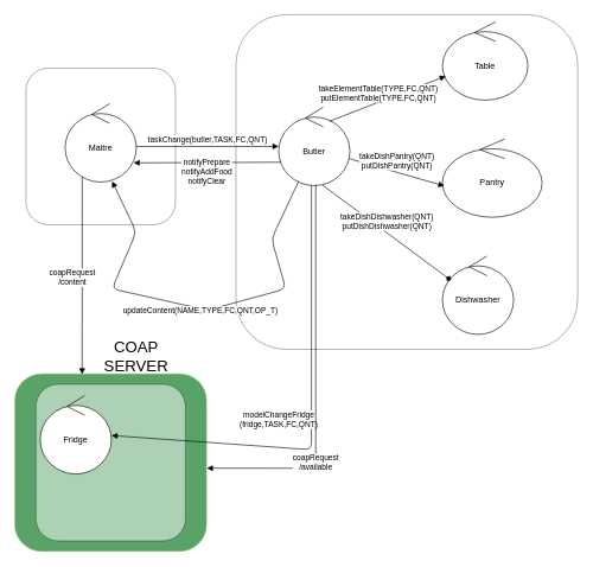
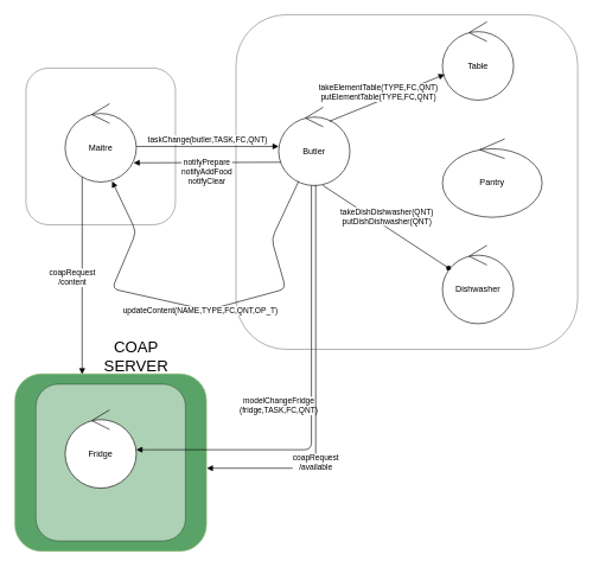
  <mxCell id="0" />
  <mxCell id="1" parent="0" />
  <mxCell id="2" value="" style="rounded=1;whiteSpace=wrap;html=1;shadow=0;fillColor=#5AA368;strokeColor=#82b366;" vertex="1" parent="1"><mxGeometry x="20.5" y="524.5" width="269" height="249" as="geometry" /></mxCell>
  <mxCell id="3" value="" style="rounded=1;whiteSpace=wrap;html=1;shadow=0;opacity=50;" vertex="1" parent="1"><mxGeometry x="50" y="539" width="210" height="220" as="geometry" /></mxCell>
  <mxCell id="4" value="" style="rounded=1;whiteSpace=wrap;html=1;shadow=0;opacity=50;" vertex="1" parent="1"><mxGeometry x="36" y="95" width="210" height="220" as="geometry" /></mxCell>
  <mxCell id="5" value="" style="rounded=1;whiteSpace=wrap;html=1;shadow=0;opacity=50;" vertex="1" parent="1"><mxGeometry x="331" y="20" width="480" height="470" as="geometry" /></mxCell>
  <mxCell id="6" value="Butler" style="ellipse;shape=umlControl;whiteSpace=wrap;html=1;" vertex="1" parent="1"><mxGeometry x="391" y="150" width="100" height="110" as="geometry" /></mxCell>
  <mxCell id="7" value="Maitre" style="ellipse;shape=umlControl;whiteSpace=wrap;html=1;" vertex="1" parent="1"><mxGeometry x="91" y="145" width="100" height="110" as="geometry" /></mxCell>
- <mxCell id="8" value="Table" style="ellipse;shape=umlControl;whiteSpace=wrap;html=1;" vertex="1" parent="1"><mxGeometry x="621" y="30" width="120" height="110" as="geometry" /></mxCell>
+ <mxCell id="8" value="Table" style="ellipse;shape=umlControl;whiteSpace=wrap;html=1;" vertex="1" parent="1"><mxGeometry x="621" y="30" width="100" height="110" as="geometry" /></mxCell>
  <mxCell id="9" value="Pantry" style="ellipse;shape=umlControl;whiteSpace=wrap;html=1;" vertex="1" parent="1"><mxGeometry x="621" y="194.5" width="140" height="110" as="geometry" /></mxCell>
- <mxCell id="10" value="Dishwasher" style="ellipse;shape=umlControl;whiteSpace=wrap;html=1;" vertex="1" parent="1"><mxGeometry x="621" y="359" width="100" height="110" as="geometry" /></mxCell>
+ <mxCell id="10" value="Dishwasher" style="ellipse;shape=umlControl;whiteSpace=wrap;html=1;" vertex="1" parent="1"><mxGeometry x="621" y="344" width="100" height="110" as="geometry" /></mxCell>
  <mxCell id="11" value="taskChange(butler,TASK,FC,QNT)" style="html=1;verticalAlign=bottom;endArrow=block;" edge="1" parent="1" target="6"><mxGeometry width="80" relative="1" as="geometry"><mxPoint x="191" y="205" as="sourcePoint" /><mxPoint x="271" y="205" as="targetPoint" /></mxGeometry></mxCell>
  <mxCell id="12" value="notifyPrepare&lt;br&gt;notifyAddFood&lt;br&gt;notifyClear" style="html=1;verticalAlign=bottom;endArrow=block;exitX=0.028;exitY=0.702;exitDx=0;exitDy=0;exitPerimeter=0;entryX=0.962;entryY=0.755;entryDx=0;entryDy=0;entryPerimeter=0;" edge="1" parent="1" source="6" target="7"><mxGeometry x="0.006" y="35" width="80" relative="1" as="geometry"><mxPoint x="191" y="315" as="sourcePoint" /><mxPoint x="271" y="315" as="targetPoint" /><mxPoint as="offset" /></mxGeometry></mxCell>
  <mxCell id="13" value="takeElementTable(TYPE,FC,QNT)&lt;br&gt;putElementTable(TYPE,FC,QNT)" style="html=1;verticalAlign=bottom;endArrow=block;exitX=0.712;exitY=0.179;exitDx=0;exitDy=0;exitPerimeter=0;" edge="1" parent="1" source="6" target="8"><mxGeometry x="-0.164" y="-3" width="80" relative="1" as="geometry"><mxPoint x="441" y="325" as="sourcePoint" /><mxPoint x="521" y="325" as="targetPoint" /><mxPoint as="offset" /></mxGeometry></mxCell>
- <mxCell id="14" value="takeDishPantry(QNT)&lt;br&gt;putDishPantry(QNT)" style="html=1;verticalAlign=bottom;endArrow=block;entryX=0.02;entryY=0.6;entryDx=0;entryDy=0;entryPerimeter=0;exitX=0.992;exitY=0.656;exitDx=0;exitDy=0;exitPerimeter=0;" edge="1" parent="1" source="6" target="9"><mxGeometry width="80" relative="1" as="geometry"><mxPoint x="501" y="225" as="sourcePoint" /><mxPoint x="581" y="225" as="targetPoint" /></mxGeometry></mxCell>
  <mxCell id="15" value="takeDishDishwasher(QNT)&lt;br&gt;putDishDishwasher(QNT)" style="html=1;verticalAlign=bottom;endArrow=diamond;exitX=0.62;exitY=0.997;exitDx=0;exitDy=0;exitPerimeter=0;entryX=0.12;entryY=0.309;entryDx=0;entryDy=0;entryPerimeter=0;" edge="1" parent="1" source="6" target="10"><mxGeometry width="80" relative="1" as="geometry"><mxPoint x="491" y="335" as="sourcePoint" /><mxPoint x="571" y="335" as="targetPoint" /></mxGeometry></mxCell>
  <mxCell id="16" value="updateContent(NAME,TYPE,FC,QNT,OP_T)" style="html=1;verticalAlign=bottom;endArrow=block;exitX=0.28;exitY=0.945;exitDx=0;exitDy=0;exitPerimeter=0;entryX=0.66;entryY=0.991;entryDx=0;entryDy=0;entryPerimeter=0;" edge="1" parent="1" source="6" target="7"><mxGeometry x="-0.02" y="12" width="80" relative="1" as="geometry"><mxPoint x="241" y="415" as="sourcePoint" /><mxPoint x="321" y="415" as="targetPoint" /><Array as="points"><mxPoint x="381" y="335" /><mxPoint x="401" y="405" /><mxPoint x="291" y="435" /><mxPoint x="157" y="405" /><mxPoint x="191" y="325" /></Array><mxPoint as="offset" /></mxGeometry></mxCell>
- <mxCell id="17" value="Fridge" style="ellipse;shape=umlControl;whiteSpace=wrap;html=1;" vertex="1" parent="1"><mxGeometry x="56" y="555" width="100" height="110" as="geometry" /></mxCell>
+ <mxCell id="17" value="Fridge" style="ellipse;shape=umlControl;whiteSpace=wrap;html=1;" vertex="1" parent="1"><mxGeometry x="91" y="575" width="100" height="110" as="geometry" /></mxCell>
  <mxCell id="18" value="modelChangeFridge&lt;br&gt;(fridge,TASK,FC,QNT)" style="html=1;verticalAlign=bottom;endArrow=block;exitX=0.46;exitY=1;exitDx=0;exitDy=0;exitPerimeter=0;entryX=1;entryY=0.509;entryDx=0;entryDy=0;entryPerimeter=0;" edge="1" parent="1" source="6" target="17"><mxGeometry x="0.053" y="-46" width="80" relative="1" as="geometry"><mxPoint x="451" y="555" as="sourcePoint" /><mxPoint x="531" y="555" as="targetPoint" /><Array as="points"><mxPoint x="437" y="631" /></Array><mxPoint as="offset" /></mxGeometry></mxCell>
  <mxCell id="19" value="&lt;font style=&quot;font-size: 22px&quot;&gt;COAP SERVER&lt;/font&gt;" style="text;html=1;align=center;verticalAlign=middle;whiteSpace=wrap;rounded=0;" vertex="1" parent="1"><mxGeometry x="171" y="490" width="40" height="20" as="geometry" /></mxCell>
  <mxCell id="20" value="coapRequest&lt;br&gt;/content" style="html=1;verticalAlign=bottom;endArrow=block;exitX=0.24;exitY=0.936;exitDx=0;exitDy=0;exitPerimeter=0;entryX=0.351;entryY=0.002;entryDx=0;entryDy=0;entryPerimeter=0;" edge="1" parent="1" source="7" target="2"><mxGeometry x="0.134" y="-14" width="80" relative="1" as="geometry"><mxPoint x="81" y="445" as="sourcePoint" /><mxPoint x="161" y="445" as="targetPoint" /><mxPoint as="offset" /></mxGeometry></mxCell>
  <mxCell id="21" value="coapRequest&lt;br&gt;/available" style="html=1;verticalAlign=bottom;endArrow=block;exitX=0.52;exitY=0.991;exitDx=0;exitDy=0;exitPerimeter=0;entryX=1.002;entryY=0.532;entryDx=0;entryDy=0;entryPerimeter=0;" edge="1" parent="1" source="6" target="2"><mxGeometry x="0.445" y="8" width="80" relative="1" as="geometry"><mxPoint x="431" y="545" as="sourcePoint" /><mxPoint x="511" y="545" as="targetPoint" /><Array as="points"><mxPoint x="443" y="657" /></Array><mxPoint as="offset" /></mxGeometry></mxCell>
